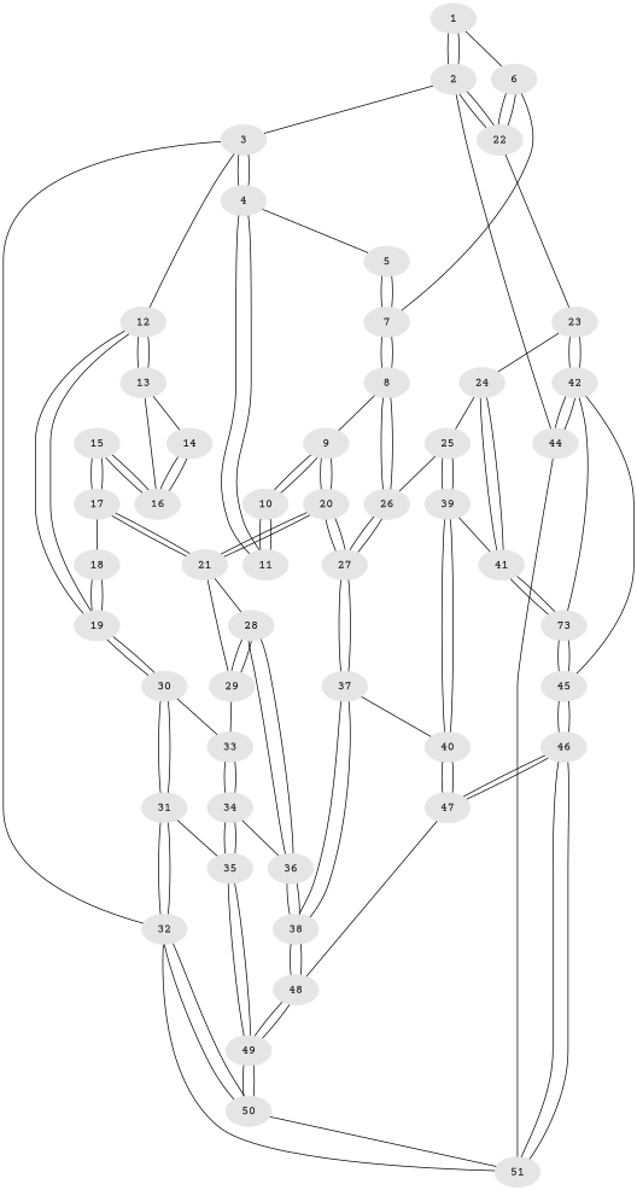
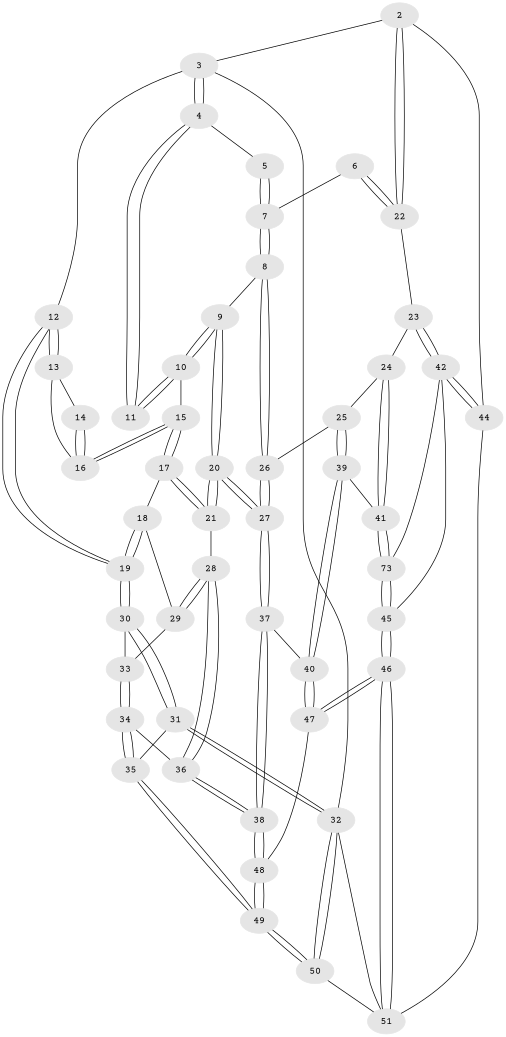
  graph {
    fontname="Courier Prime"
    node [color=gray90 fontname="Courier Prime" style=filled]
    edge [fontname="Courier Prime"]
-   1
    2
    6
    3
    22
    44
    7
    4
    12
    32
    23
    51
    5
    11
    13
    19
    50
    8
    9
    26
    10
    20
    27
    15
    21
    16
    17
    14
    30
    18
    29
    28
    33
    31
    37
    36
    24
    42
    25
    41
    n41 [label=73]
    45
    39
    40
    38
    34
    35
    49
    48
    47
    46
-   1 -- 2
-   1 -- 2
-   1 -- 6
    2 -- 3
    2 -- 22
    2 -- 22
    2 -- 44
    6 -- 22
    6 -- 22
    6 -- 7
    3 -- 4
    3 -- 4
    3 -- 12
    3 -- 32
    22 -- 23
    44 -- 51
    7 -- 8
    7 -- 8
    4 -- 5
    4 -- 11
    4 -- 11
    12 -- 13
    12 -- 13
    12 -- 19
    12 -- 19
    32 -- 51
    32 -- 50
    32 -- 50
    23 -- 24
    23 -- 42
    23 -- 42
    5 -- 7
    5 -- 7
    13 -- 16
    13 -- 14
    19 -- 30
    19 -- 30
    50 -- 51
    8 -- 9
    8 -- 26
    8 -- 26
    9 -- 10
    9 -- 10
    9 -- 20
    9 -- 20
    26 -- 27
    26 -- 27
    10 -- 11
    10 -- 11
+   10 -- 15
    20 -- 27
    20 -- 27
    20 -- 21
    20 -- 21
    27 -- 37
    27 -- 37
    15 -- 16
    15 -- 16
    15 -- 17
    15 -- 17
    21 -- 28
    17 -- 21
    17 -- 21
    17 -- 18
    14 -- 16
    14 -- 16
    30 -- 33
    30 -- 31
    30 -- 31
    18 -- 19
    18 -- 19
-   21 -- 29
+   18 -- 29
    29 -- 33
    28 -- 29
    28 -- 29
    28 -- 36
    28 -- 36
    33 -- 34
    33 -- 34
    31 -- 32
    31 -- 32
    31 -- 35
    37 -- 40
    37 -- 38
    37 -- 38
    36 -- 38
    36 -- 38
    24 -- 25
    24 -- 41
    24 -- 41
    42 -- 44
    42 -- 44
    42 -- n41
    42 -- 45
    25 -- 26
    25 -- 39
    25 -- 39
    41 -- n41
    41 -- n41
    n41 -- 45
    n41 -- 45
    45 -- 46
    45 -- 46
    39 -- 41
    39 -- 40
    39 -- 40
    40 -- 47
    40 -- 47
    38 -- 48
    38 -- 48
    34 -- 36
    34 -- 35
    34 -- 35
    35 -- 49
    35 -- 49
    49 -- 50
    49 -- 50
    48 -- 49
    48 -- 49
    47 -- 48
    46 -- 51
    46 -- 51
    46 -- 47
    46 -- 47
  }
